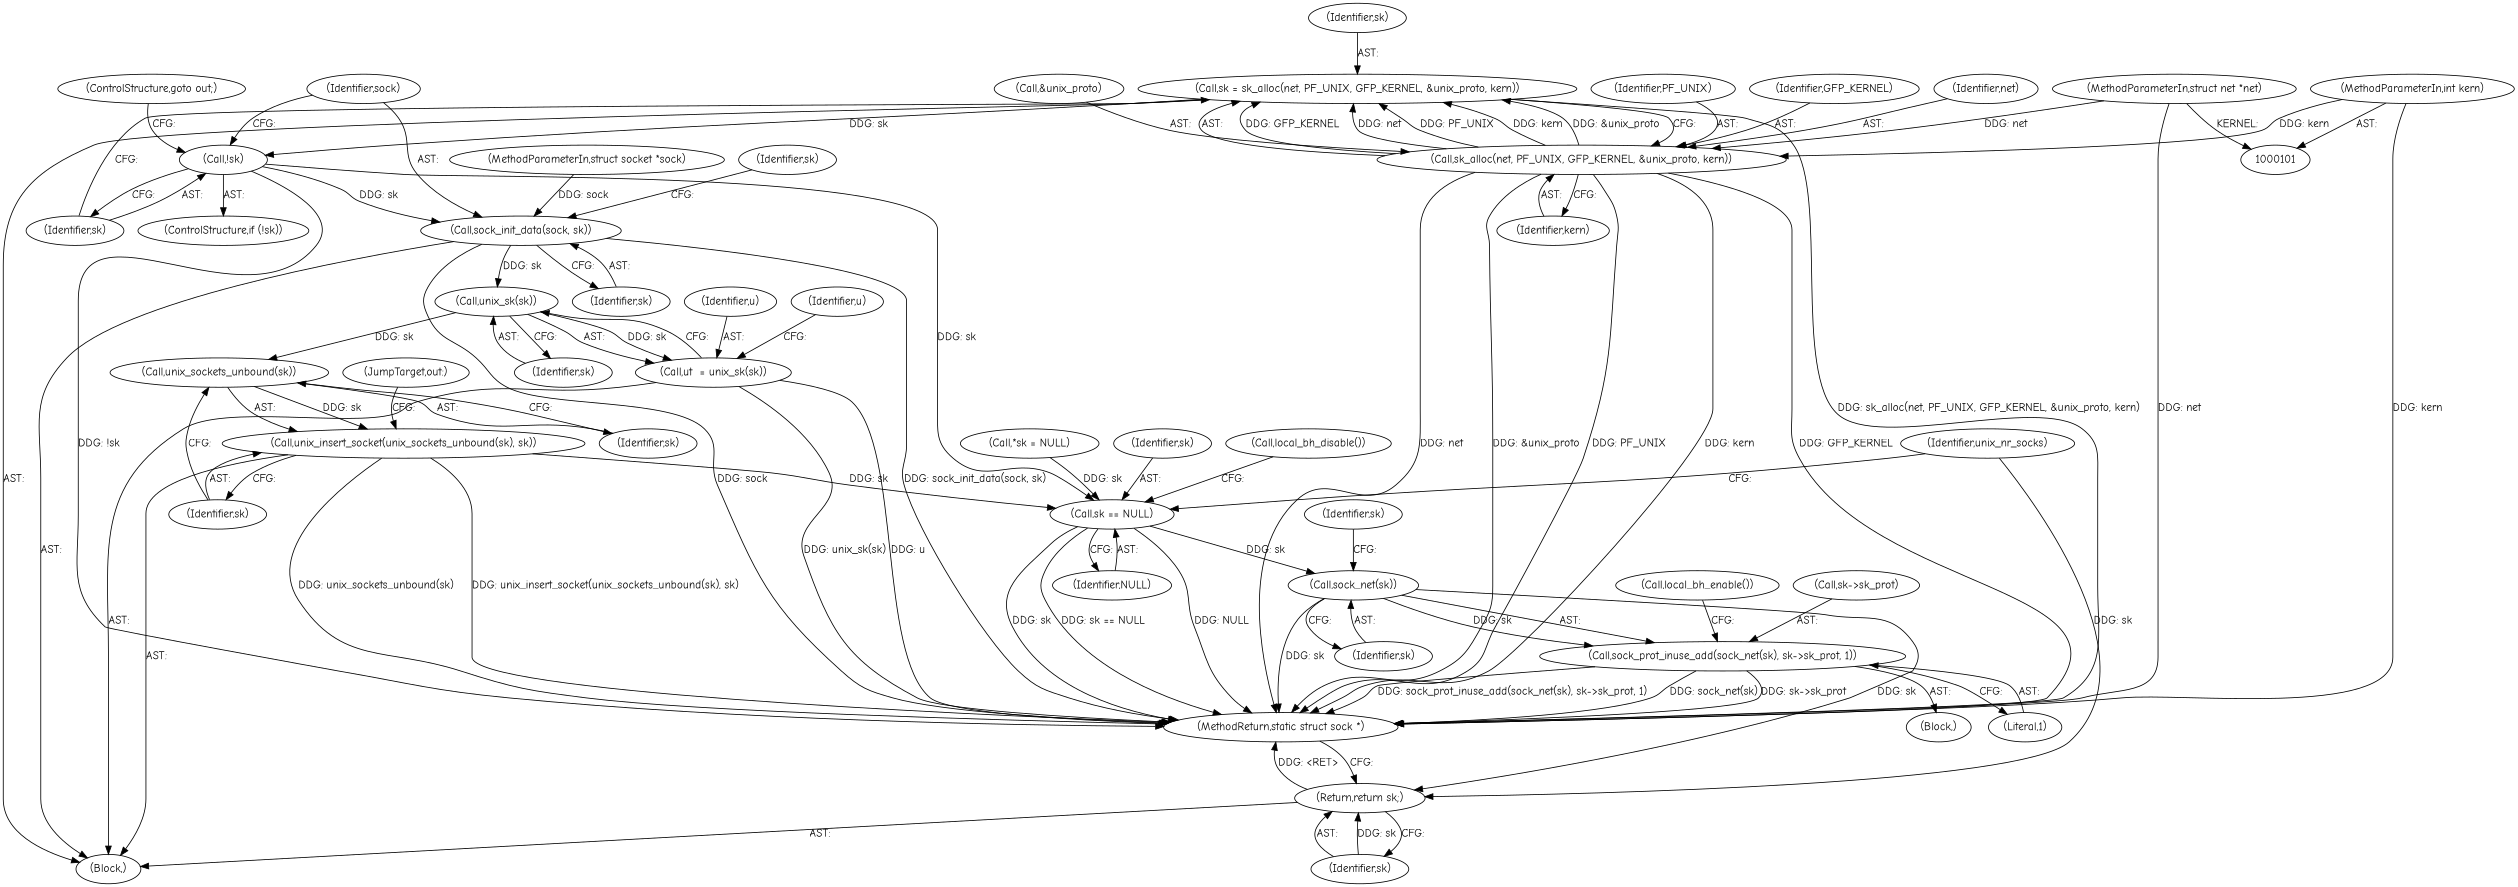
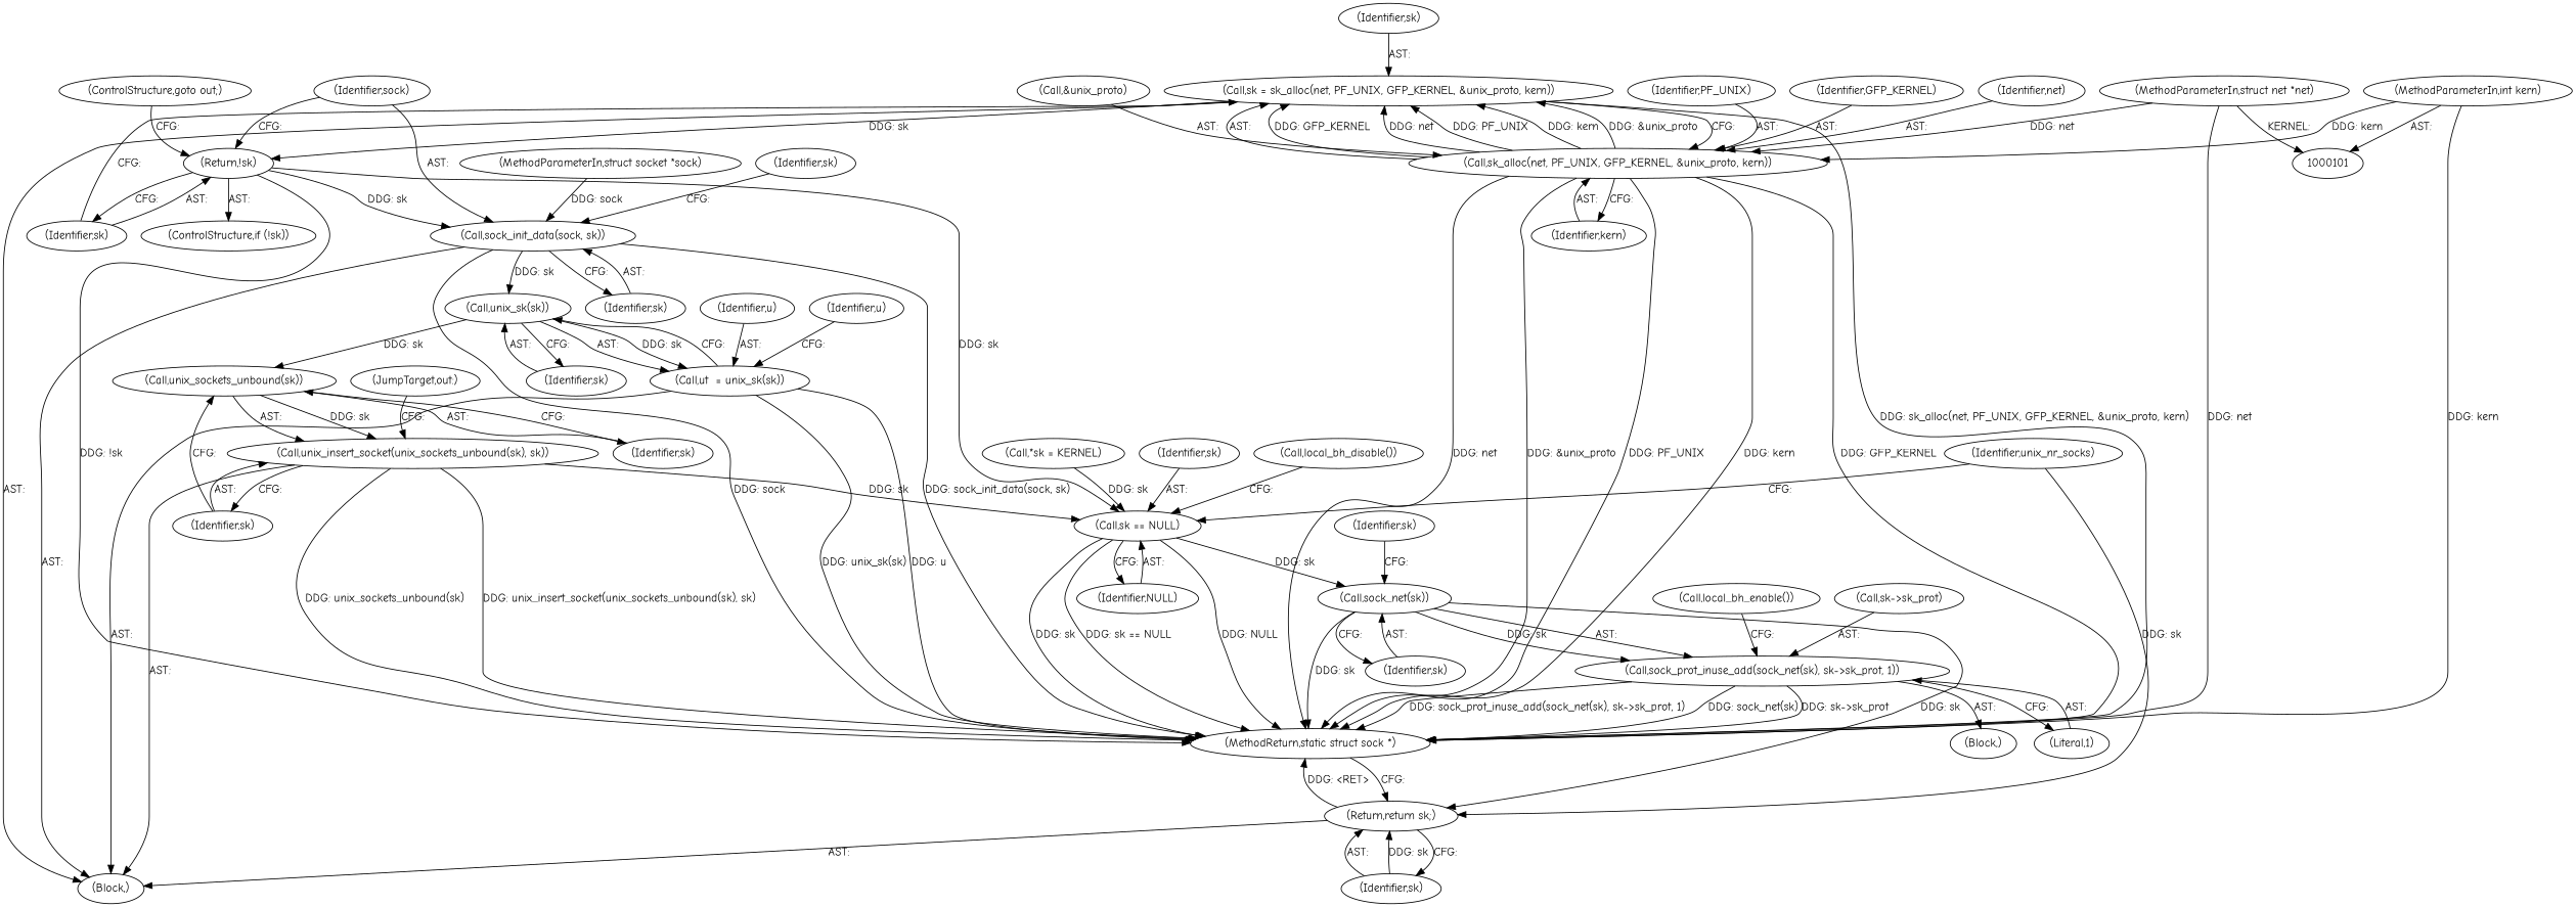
  digraph {
    fontname="Comic Neue"
    node [fontname="Comic Neue"]
    edge [fontname="Comic Neue"]
    n1 [label="(Call,sk = sk_alloc(net, PF_UNIX, GFP_KERNEL, &unix_proto, kern))"]
    n2 [label="(Call,sk_alloc(net, PF_UNIX, GFP_KERNEL, &unix_proto, kern))"]
-   n3 [label="(Call,!sk)"]
+   n3 [label="(Return,!sk)"]
    n4 [label="(MethodReturn,static struct sock *)"]
    n5 [label="(Block,)"]
    n6 [label="(Identifier,kern)"]
    n7 [label="(Call,sock_init_data(sock, sk))"]
    n8 [label="(Call,sk == NULL)"]
    n9 [label="(ControlStructure,if (!sk))"]
    n10 [label="(Identifier,sk)"]
    n11 [label="(Return,return sk;)"]
    n12 [label="(MethodParameterIn,struct net *net)"]
    1000101
    n14 [label="(MethodParameterIn,int kern)"]
    n15 [label="(Call,unix_sk(sk))"]
    n16 [label="(Identifier,sk)"]
    n17 [label="(Call,sock_net(sk))"]
    n18 [label="(Identifier,NULL)"]
    n19 [label="(Call,u\t  = unix_sk(sk))"]
    n20 [label="(Call,unix_sockets_unbound(sk))"]
    n21 [label="(Identifier,sk)"]
    n22 [label="(Call,unix_insert_socket(unix_sockets_unbound(sk), sk))"]
    n23 [label="(Identifier,sk)"]
    n24 [label="(Identifier,sk)"]
    n25 [label="(Call,sock_prot_inuse_add(sock_net(sk), sk->sk_prot, 1))"]
    n26 [label="(Identifier,sk)"]
    n27 [label="(Identifier,sk)"]
    n28 [label="(Block,)"]
    n29 [label="(Literal,1)"]
    n30 [label="(Identifier,u)"]
    n31 [label="(Identifier,sock)"]
    n32 [label="(MethodParameterIn,struct socket *sock)"]
    n33 [label="(JumpTarget,out:)"]
    n34 [label="(Identifier,sk)"]
    n35 [label="(Identifier,u)"]
    n36 [label="(Identifier,sk)"]
    n37 [label="(Call,local_bh_disable())"]
    n38 [label="(Call,local_bh_enable())"]
    n39 [label="(Identifier,PF_UNIX)"]
    n40 [label="(Identifier,GFP_KERNEL)"]
    n41 [label="(Identifier,net)"]
    n42 [label="(ControlStructure,goto out;)"]
    n43 [label="(Identifier,unix_nr_socks)"]
    n44 [label="(Identifier,sk)"]
-   n45 [label="(Call,*sk = NULL)"]
+   n45 [label="(Call,*sk = KERNEL)"]
    n46 [label="(Call,&unix_proto)"]
    n47 [label="(Call,sk->sk_prot)"]
    n48 [label="(Identifier,sk)"]
    n1 -> n2 [label="CFG: "]
    n1 -> n3 [label="DDG: sk"]
    n1 -> n4 [label="DDG: sk_alloc(net, PF_UNIX, GFP_KERNEL, &unix_proto, kern)"]
    n1 -> n5 [label="AST: "]
    n2 -> n1 [label="AST: "]
    n2 -> n1 [label="DDG: GFP_KERNEL"]
    n2 -> n1 [label="DDG: net"]
    n2 -> n1 [label="DDG: PF_UNIX"]
    n2 -> n1 [label="DDG: kern"]
    n2 -> n1 [label="DDG: &unix_proto"]
    n2 -> n4 [label="DDG: GFP_KERNEL"]
    n2 -> n4 [label="DDG: net"]
    n2 -> n4 [label="DDG: &unix_proto"]
    n2 -> n4 [label="DDG: PF_UNIX"]
    n2 -> n4 [label="DDG: kern"]
    n2 -> n6 [label="CFG: "]
    n3 -> n4 [label="DDG: !sk"]
    n3 -> n7 [label="DDG: sk"]
    n3 -> n8 [label="DDG: sk"]
    n3 -> n9 [label="AST: "]
    n3 -> n10 [label="CFG: "]
    n4 -> n11 [label="CFG: "]
    n6 -> n2 [label="AST: "]
    n7 -> n4 [label="DDG: sock"]
    n7 -> n4 [label="DDG: sock_init_data(sock, sk)"]
    n7 -> n5 [label="AST: "]
    n7 -> n15 [label="DDG: sk"]
    n7 -> n16 [label="CFG: "]
    n8 -> n4 [label="DDG: sk == NULL"]
    n8 -> n4 [label="DDG: NULL"]
    n8 -> n4 [label="DDG: sk"]
    n8 -> n17 [label="DDG: sk"]
    n8 -> n18 [label="CFG: "]
    n10 -> n1 [label="CFG: "]
    n10 -> n3 [label="AST: "]
    n11 -> n4 [label="DDG: <RET>"]
    n11 -> n5 [label="AST: "]
    n11 -> n27 [label="CFG: "]
    n12 -> n2 [label="DDG: net"]
    n12 -> n4 [label="DDG: net"]
    n12 -> 1000101 [label="KERNEL: "]
    n14 -> n2 [label="DDG: kern"]
    n14 -> n4 [label="DDG: kern"]
    n14 -> 1000101 [label="AST: "]
    n15 -> n19 [label="AST: "]
    n15 -> n19 [label="DDG: sk"]
    n15 -> n20 [label="DDG: sk"]
    n15 -> n21 [label="CFG: "]
    n16 -> n7 [label="AST: "]
    n17 -> n4 [label="DDG: sk"]
    n17 -> n11 [label="DDG: sk"]
    n17 -> n25 [label="AST: "]
    n17 -> n25 [label="DDG: sk"]
    n17 -> n26 [label="CFG: "]
    n18 -> n8 [label="AST: "]
    n19 -> n4 [label="DDG: u"]
    n19 -> n4 [label="DDG: unix_sk(sk)"]
    n19 -> n5 [label="AST: "]
    n19 -> n15 [label="CFG: "]
    n20 -> n22 [label="AST: "]
    n20 -> n22 [label="DDG: sk"]
    n20 -> n23 [label="CFG: "]
    n21 -> n15 [label="AST: "]
    n22 -> n4 [label="DDG: unix_insert_socket(unix_sockets_unbound(sk), sk)"]
    n22 -> n4 [label="DDG: unix_sockets_unbound(sk)"]
    n22 -> n5 [label="AST: "]
    n22 -> n8 [label="DDG: sk"]
    n22 -> n24 [label="CFG: "]
    n23 -> n20 [label="AST: "]
    n24 -> n20 [label="CFG: "]
    n24 -> n22 [label="AST: "]
    n25 -> n4 [label="DDG: sock_net(sk)"]
    n25 -> n4 [label="DDG: sk->sk_prot"]
    n25 -> n4 [label="DDG: sock_prot_inuse_add(sock_net(sk), sk->sk_prot, 1)"]
    n25 -> n28 [label="AST: "]
    n25 -> n29 [label="CFG: "]
    n26 -> n17 [label="AST: "]
    n27 -> n11 [label="AST: "]
    n27 -> n11 [label="DDG: sk"]
    n29 -> n25 [label="AST: "]
    n30 -> n19 [label="AST: "]
    n31 -> n3 [label="CFG: "]
    n31 -> n7 [label="AST: "]
    n32 -> n7 [label="DDG: sock"]
    n33 -> n22 [label="CFG: "]
    n34 -> n7 [label="CFG: "]
    n35 -> n19 [label="CFG: "]
    n36 -> n8 [label="AST: "]
    n37 -> n8 [label="CFG: "]
    n38 -> n25 [label="CFG: "]
    n39 -> n2 [label="AST: "]
    n40 -> n2 [label="AST: "]
    n41 -> n2 [label="AST: "]
    n42 -> n3 [label="CFG: "]
    n43 -> n8 [label="CFG: "]
    n43 -> n11 [label="DDG: sk"]
    n44 -> n17 [label="CFG: "]
    n45 -> n8 [label="DDG: sk"]
    n46 -> n2 [label="AST: "]
    n47 -> n25 [label="AST: "]
    n48 -> n1 [label="AST: "]
  }
